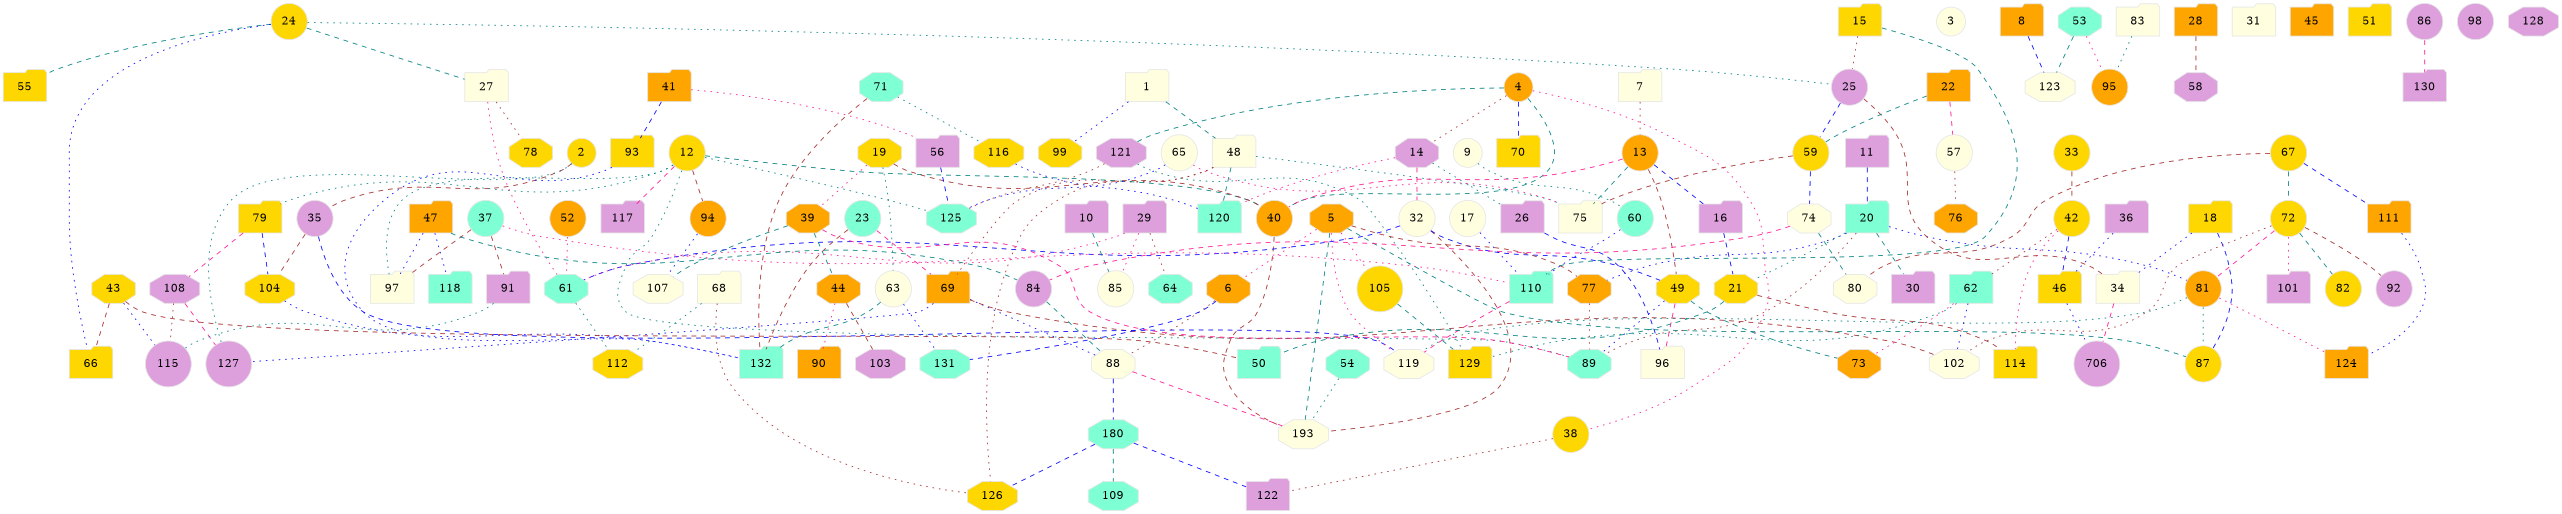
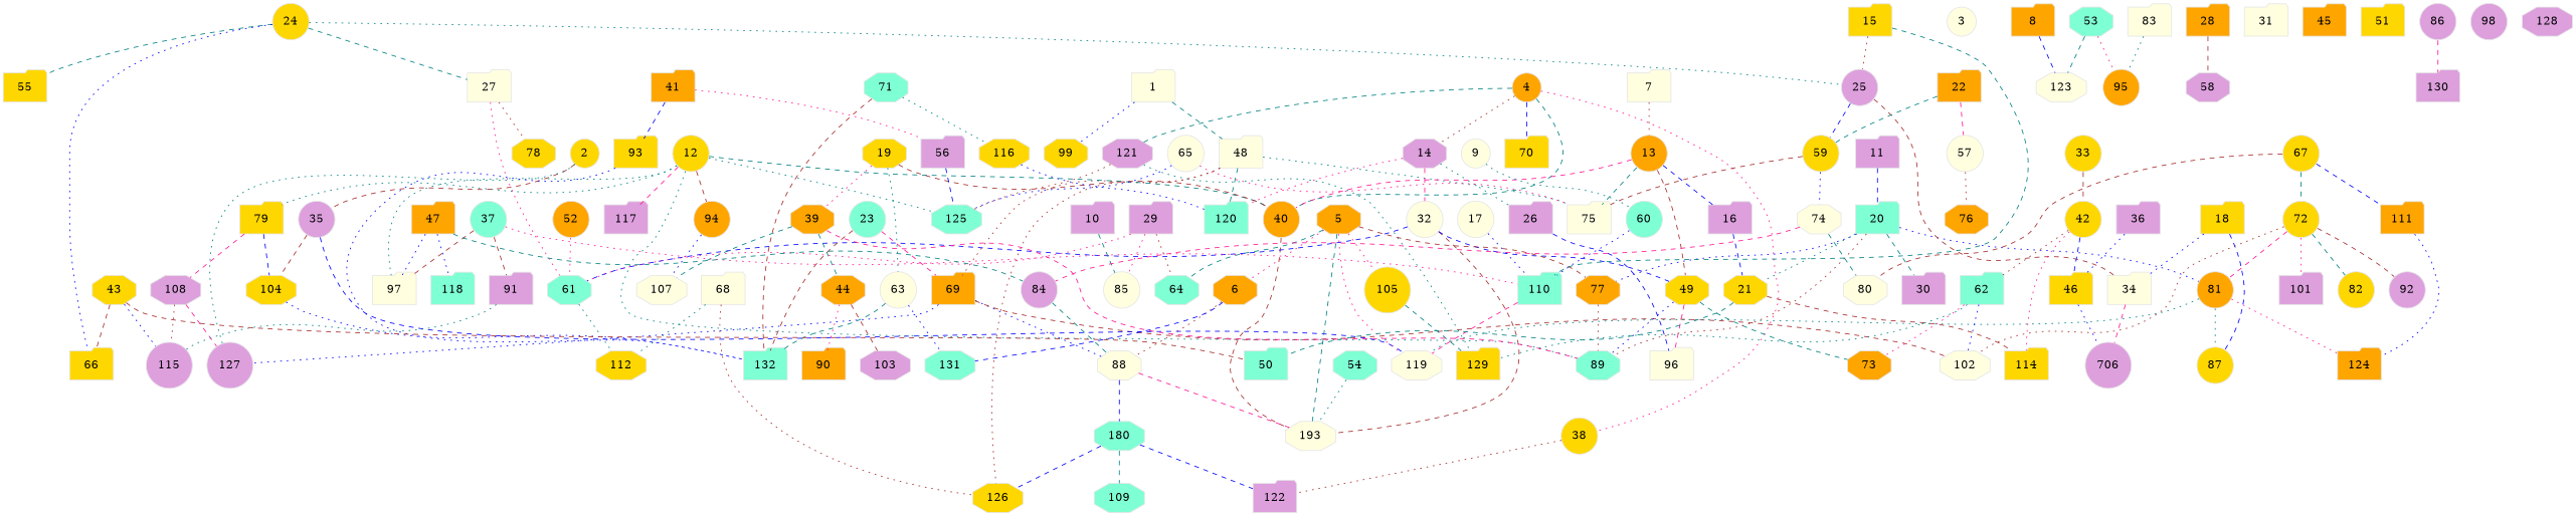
  graph {
    node [color=gray90 fillcolor=gold shape=folder style=filled]
    edge [color=teal style=dashed]
    1 [fillcolor=lightyellow]
    48 [fillcolor=lightyellow]
    99 [shape=octagon]
    75 [fillcolor=lightyellow]
    120 [fillcolor=aquamarine]
    69 [fillcolor=orange]
    126 [shape=octagon]
    2 [shape=circle]
    35 [fillcolor=plum shape=circle]
    127 [fillcolor=plum shape=circle]
    119 [fillcolor=lightyellow shape=octagon]
    104 [shape=octagon]
    3 [fillcolor=lightyellow shape=circle]
    4 [fillcolor=orange shape=circle]
    14 [fillcolor=plum shape=octagon]
    38 [shape=circle]
    40 [fillcolor=orange shape=circle]
    70
    121 [fillcolor=plum shape=octagon]
    26 [fillcolor=plum]
    32 [fillcolor=lightyellow shape=circle]
    122 [fillcolor=plum]
    n23 [fillcolor=lightyellow label=193 shape=octagon]
    125 [fillcolor=aquamarine shape=octagon]
    129
    5 [fillcolor=orange shape=octagon]
    6 [fillcolor=orange shape=octagon]
    64 [fillcolor=aquamarine shape=octagon]
    77 [fillcolor=orange shape=octagon]
    105 [shape=circle]
    88 [fillcolor=lightyellow shape=octagon]
    131 [fillcolor=aquamarine shape=octagon]
    89 [fillcolor=aquamarine shape=octagon]
    n34 [fillcolor=aquamarine label=180 shape=octagon]
    7 [fillcolor=lightyellow]
    13 [fillcolor=orange shape=circle]
    16 [fillcolor=plum]
    49 [shape=octagon]
    8 [fillcolor=orange]
    123 [fillcolor=lightyellow shape=octagon]
    9 [fillcolor=lightyellow shape=circle]
    60 [fillcolor=aquamarine shape=circle]
    110 [fillcolor=aquamarine]
    10 [fillcolor=plum]
    85 [fillcolor=lightyellow shape=circle]
    11 [fillcolor=plum]
    20 [fillcolor=aquamarine]
    21 [shape=octagon]
    30 [fillcolor=plum]
    81 [fillcolor=orange shape=circle]
    12 [shape=circle]
    79
    94 [fillcolor=orange shape=circle]
    97 [fillcolor=lightyellow]
    117 [fillcolor=plum]
    108 [fillcolor=plum shape=octagon]
    107 [fillcolor=lightyellow shape=octagon]
    96 [fillcolor=lightyellow]
    73 [fillcolor=orange shape=octagon]
    61 [fillcolor=aquamarine shape=octagon]
    25 [fillcolor=plum shape=circle]
    15
    34 [fillcolor=lightyellow]
    59 [shape=circle]
    50 [fillcolor=aquamarine]
    114
    17 [fillcolor=lightyellow shape=circle]
    18
    87 [shape=circle]
    n70 [fillcolor=plum label=706 shape=circle]
    19 [shape=octagon]
    39 [fillcolor=orange shape=octagon]
    63 [fillcolor=lightyellow shape=circle]
    44 [fillcolor=orange shape=octagon]
    132 [fillcolor=aquamarine]
    124 [fillcolor=orange]
    22 [fillcolor=orange]
    57 [fillcolor=lightyellow shape=circle]
    76 [fillcolor=orange shape=octagon]
    74 [fillcolor=lightyellow shape=octagon]
    23 [fillcolor=aquamarine shape=circle]
    102 [fillcolor=lightyellow shape=octagon]
    24 [shape=circle]
    27 [fillcolor=lightyellow]
    55
    66
    78 [shape=octagon]
    112 [shape=octagon]
    28 [fillcolor=orange]
    58 [fillcolor=plum shape=octagon]
    29 [fillcolor=plum]
    31 [fillcolor=lightyellow]
    33 [shape=circle]
    42 [shape=circle]
    46
    62 [fillcolor=aquamarine]
    36 [fillcolor=plum]
    37 [fillcolor=aquamarine shape=circle]
    91 [fillcolor=plum]
    115 [fillcolor=plum shape=circle]
    90 [fillcolor=orange]
    103 [fillcolor=plum shape=octagon]
    41 [fillcolor=orange]
    56 [fillcolor=plum]
    93
    43 [shape=octagon]
    45 [fillcolor=orange]
    47 [fillcolor=orange]
    84 [fillcolor=plum shape=circle]
    118 [fillcolor=aquamarine]
    51
    52 [fillcolor=orange shape=circle]
    53 [fillcolor=aquamarine shape=octagon]
    95 [fillcolor=orange shape=circle]
    54 [fillcolor=aquamarine shape=octagon]
    80 [fillcolor=lightyellow shape=octagon]
    65 [fillcolor=lightyellow shape=circle]
    67 [shape=circle]
    72 [shape=circle]
    111 [fillcolor=orange]
    82 [shape=circle]
    92 [fillcolor=plum shape=circle]
    101 [fillcolor=plum]
    68 [fillcolor=lightyellow]
    71 [fillcolor=aquamarine shape=octagon]
    116 [shape=octagon]
    83 [fillcolor=lightyellow]
    86 [fillcolor=plum shape=circle]
    130 [fillcolor=plum]
    109 [fillcolor=aquamarine shape=octagon]
    98 [fillcolor=plum shape=circle]
    128 [fillcolor=plum shape=octagon]
    1 -- 48
    1 -- 99 [color=blue style=dotted]
    48 -- 75 [style=dotted]
    48 -- 120
    48 -- 69 [color=brown style=dotted]
    48 -- 126 [color=brown style=dotted]
    69 -- 127 [color=blue style=dotted]
    69 -- 88 [color=blue style=dotted]
    69 -- 102 [color=brown]
    2 -- 35 [color=brown]
    2 -- 127 [style=dotted]
    35 -- 119 [color=blue]
    35 -- 104 [color=brown]
    104 -- 132 [color=blue style=dotted]
    4 -- 14 [color=brown style=dotted]
    4 -- 38 [color=deeppink style=dotted]
    4 -- 40
    4 -- 70 [color=blue]
    4 -- 121
    14 -- 120 [color=deeppink style=dotted]
    14 -- 26 [style=dotted]
    14 -- 32 [color=deeppink]
    38 -- 122 [color=brown style=dotted]
    40 -- n23 [color=brown]
    121 -- 125 [color=brown style=dotted]
    121 -- 129 [style=dotted]
    26 -- 96 [color=blue]
    32 -- n23 [color=brown]
    32 -- 49 [color=blue]
    32 -- 61 [color=blue]
    5 -- 119 [color=deeppink style=dotted]
    5 -- n23
    5 -- 6 [color=deeppink style=dotted]
-   5 -- 87
+   5 -- 64
    5 -- 77 [color=brown]
    5 -- 105 [color=deeppink style=dotted]
    6 -- 88 [color=brown style=dotted]
    6 -- 131 [color=blue]
    77 -- 89 [color=brown style=dotted]
    105 -- 129
    88 -- n23 [color=deeppink]
    88 -- n34 [color=blue]
    n34 -- 126 [color=blue]
    n34 -- 122 [color=blue]
    n34 -- 109
    7 -- 13 [color=brown style=dotted]
    13 -- 75
    13 -- 40 [color=deeppink]
    13 -- 16 [color=blue]
    13 -- 49 [color=brown]
    16 -- 21 [color=blue]
    49 -- 89 [color=blue style=dotted]
    49 -- 96 [color=deeppink]
    49 -- 73
    8 -- 123 [color=blue]
    9 -- 60 [style=dotted]
    60 -- 110 [color=blue style=dotted]
    110 -- 119 [color=deeppink]
    10 -- 85
    11 -- 20 [color=blue]
    20 -- 77 [color=blue style=dotted]
    20 -- 89 [color=brown style=dotted]
    20 -- 21 [style=dotted]
    20 -- 30
    20 -- 81 [color=blue style=dotted]
    21 -- 50
    21 -- 114 [color=brown]
    81 -- 119 [style=dotted]
    81 -- 87 [style=dotted]
    81 -- 124 [color=deeppink style=dotted]
    12 -- 40
    12 -- 125 [style=dotted]
    12 -- 89 [style=dotted]
    12 -- 79 [style=dotted]
    12 -- 94 [color=brown]
    12 -- 97 [style=dotted]
    12 -- 117 [color=deeppink]
    79 -- 104 [color=blue]
    79 -- 108 [color=deeppink]
    94 -- 107 [color=blue style=dotted]
    108 -- 127 [color=deeppink]
    108 -- 115 [color=brown style=dotted]
    61 -- 112 [style=dotted]
    25 -- 34 [color=brown]
    25 -- 59 [color=blue]
    15 -- 110
    15 -- 25 [color=brown style=dotted]
    34 -- n70 [color=deeppink]
    59 -- 75 [color=brown]
-   59 -- 74 [color=blue]
+   59 -- 74 [color=blue style=dotted]
    17 -- 110 [color=blue style=dotted]
    18 -- 34 [color=blue style=dotted]
    18 -- 87 [color=blue]
    19 -- 40 [color=brown]
    19 -- 39 [color=deeppink style=dotted]
    19 -- 63 [style=dotted]
    39 -- 89 [color=deeppink]
    39 -- 107
    39 -- 44
    63 -- 131 [color=blue style=dotted]
    63 -- 132
    44 -- 90 [color=deeppink style=dotted]
    44 -- 103 [color=brown]
    22 -- 59
    22 -- 57 [color=deeppink]
    57 -- 76 [color=brown style=dotted]
    74 -- 84 [color=deeppink]
    74 -- 80
    23 -- 69 [color=deeppink]
    23 -- 132 [color=brown]
    24 -- 25 [style=dotted]
    24 -- 27
    24 -- 55
    24 -- 66 [color=blue style=dotted]
    27 -- 61 [color=deeppink style=dotted]
    27 -- 78 [color=brown style=dotted]
    28 -- 58 [color=brown]
    29 -- 64 [color=brown style=dotted]
    29 -- 85 [color=deeppink style=dotted]
    29 -- 61 [color=deeppink style=dotted]
    33 -- 42 [color=brown]
    42 -- 114 [color=deeppink style=dotted]
    42 -- 46 [color=blue]
    42 -- 62 [color=brown style=dotted]
    46 -- n70 [color=blue style=dotted]
    62 -- 129 [style=dotted]
    62 -- 73 [color=deeppink style=dotted]
    62 -- 102 [color=blue style=dotted]
    36 -- 46 [color=blue style=dotted]
    37 -- 110 [color=deeppink style=dotted]
    37 -- 97 [color=brown]
    37 -- 91 [color=brown]
    91 -- 115 [style=dotted]
    41 -- 56 [color=deeppink style=dotted]
    41 -- 93 [color=blue]
    56 -- 125 [color=blue]
    93 -- 132 [color=blue style=dotted]
    43 -- 50 [color=brown]
    43 -- 66 [color=brown]
    43 -- 115 [color=blue style=dotted]
    47 -- 97 [color=blue style=dotted]
    47 -- 84
    47 -- 118 [color=blue style=dotted]
    84 -- 88
    52 -- 61 [color=deeppink style=dotted]
    53 -- 123
    53 -- 95 [color=deeppink style=dotted]
    54 -- n23 [style=dotted]
    65 -- 75 [color=deeppink style=dotted]
    65 -- 125 [color=blue style=dotted]
    67 -- 80 [color=brown]
    67 -- 72
    67 -- 111 [color=blue]
    72 -- 81 [color=deeppink]
    72 -- 102 [color=brown style=dotted]
    72 -- 82
    72 -- 92 [color=brown]
    72 -- 101 [color=deeppink style=dotted]
    111 -- 124 [color=blue style=dotted]
    68 -- 126 [color=brown style=dotted]
    68 -- 112 [style=dotted]
    71 -- 132 [color=brown]
    71 -- 116 [style=dotted]
    116 -- 120 [color=blue style=dotted]
    83 -- 95 [style=dotted]
    86 -- 130 [color=deeppink]
  }
